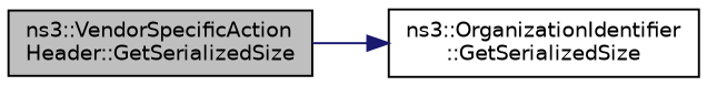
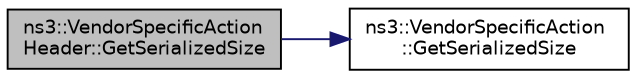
  digraph {
    rankdir=LR
    node [color=black fontname=Helvetica fontsize=10 shape=record style=filled]
    n1 [fillcolor=grey75 fontcolor=black height=0.2 label="ns3::VendorSpecificAction\lHeader::GetSerializedSize" width=0.4]
-   n2 [fillcolor=white height=0.2 label="ns3::OrganizationIdentifier\l::GetSerializedSize" width=0.4]
+   n2 [fillcolor=white height=0.2 label="ns3::VendorSpecificAction\l::GetSerializedSize" width=0.4]
    n1 -> n2 [color=midnightblue fontname=Helvetica fontsize=10 labelfontname=Helvetica labelfontsize=10 style=solid]
  }
